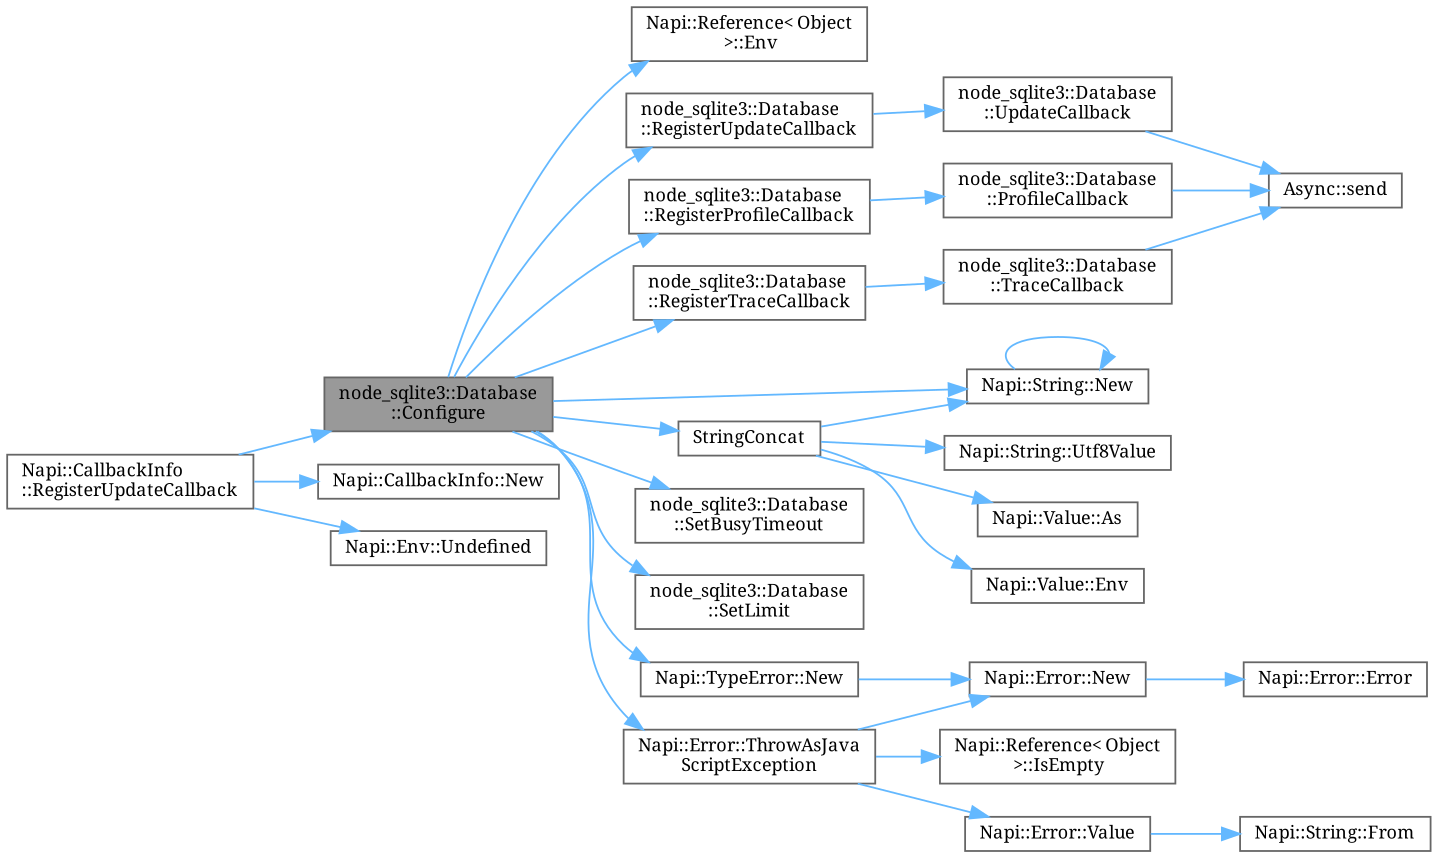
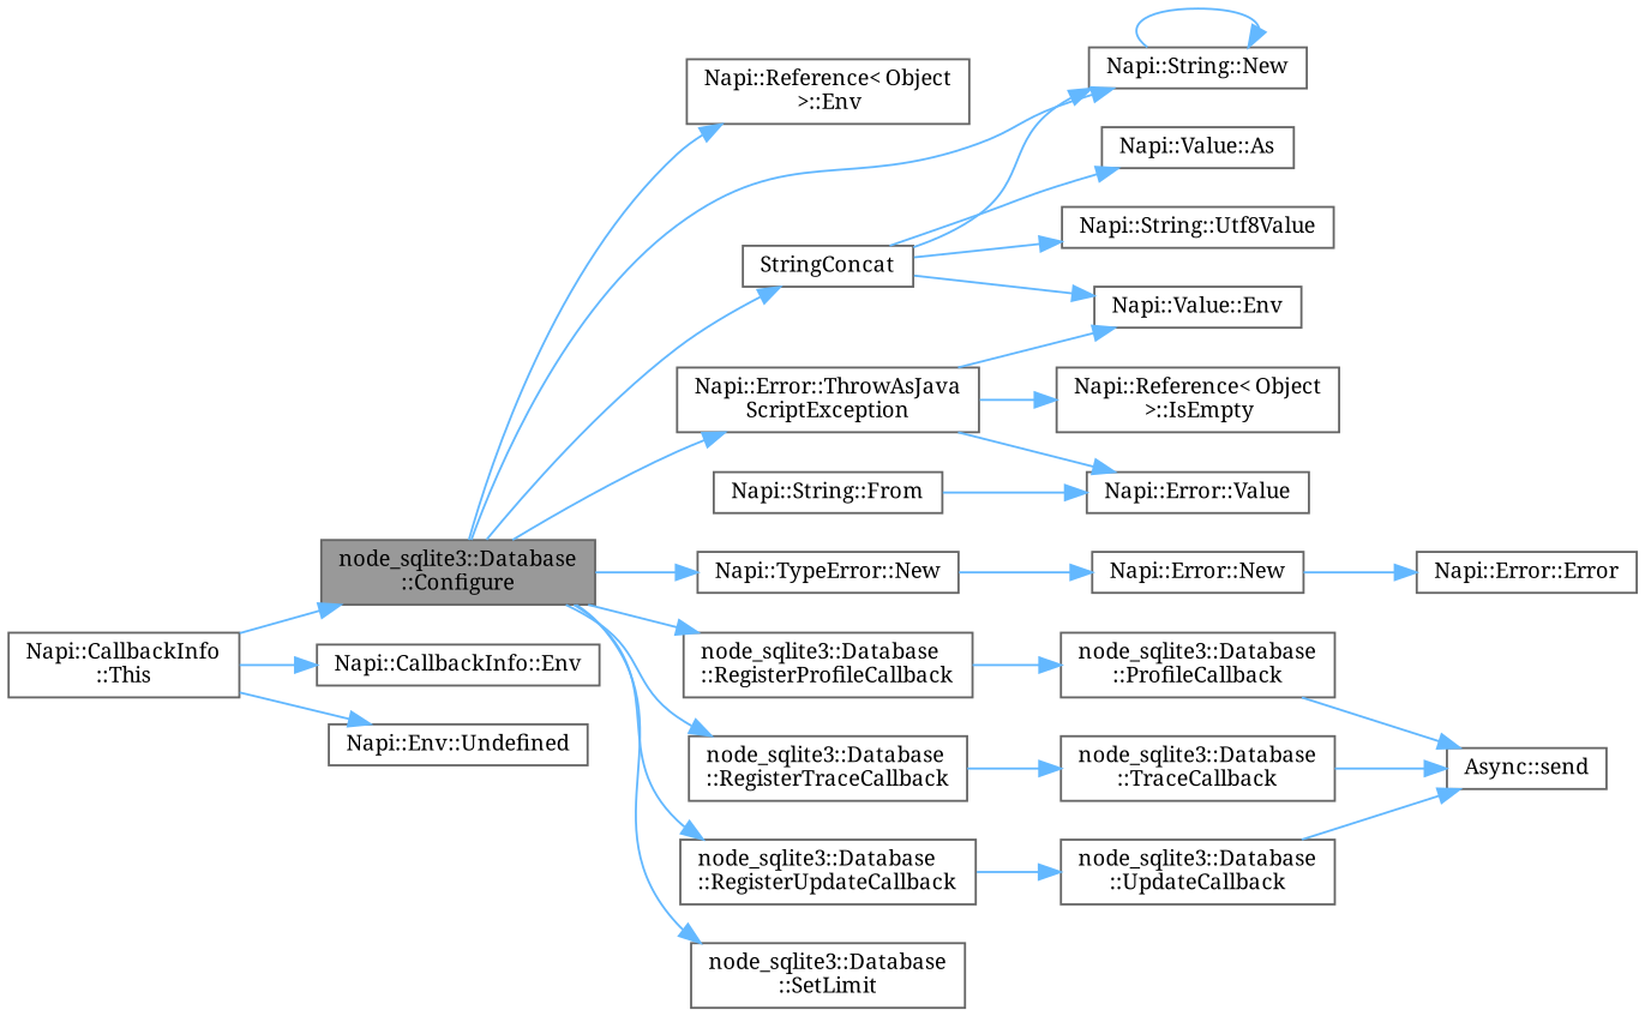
  digraph {
    fontname="Noto Serif"
    rankdir=LR
    node [color=grey40 fillcolor=white fontname="Noto Serif" fontsize=10 shape=box style=filled]
    edge [color=steelblue1 fontname="Noto Serif" fontsize=10 labelfontname=Helvetica labelfontsize=10 style=solid]
    n1 [color=gray40 fillcolor=grey60 fontcolor=black height=0.2 label="node_sqlite3::Database\l::Configure" width=0.4]
    n2 [height=0.2 label="Napi::Reference\< Object\l \>::Env" width=0.4]
    n3 [height=0.2 label="Napi::String::New" width=0.4]
    n4 [height=0.2 label="Napi::TypeError::New" width=0.4]
    n5 [height=0.2 label="node_sqlite3::Database\l::RegisterProfileCallback" width=0.4]
    n6 [height=0.2 label="node_sqlite3::Database\l::RegisterTraceCallback" width=0.4]
    n7 [height=0.2 label="node_sqlite3::Database\l::RegisterUpdateCallback" width=0.4]
-   n8 [height=0.2 label="node_sqlite3::Database\l::SetBusyTimeout" width=0.4]
    n9 [height=0.2 label="node_sqlite3::Database\l::SetLimit" width=0.4]
    n10 [height=0.2 label=StringConcat width=0.4]
    n11 [height=0.2 label="Napi::Error::ThrowAsJava\lScriptException" width=0.4]
    n12 [height=0.2 label="Napi::Error::New" width=0.4]
    n13 [height=0.2 label="node_sqlite3::Database\l::ProfileCallback" width=0.4]
    n14 [height=0.2 label="node_sqlite3::Database\l::TraceCallback" width=0.4]
    n15 [height=0.2 label="node_sqlite3::Database\l::UpdateCallback" width=0.4]
    n16 [height=0.2 label="Napi::Value::As" width=0.4]
    n17 [height=0.2 label="Napi::Value::Env" width=0.4]
    n18 [height=0.2 label="Napi::String::Utf8Value" width=0.4]
-   n19 [height=0.2 label="Napi::CallbackInfo\l::RegisterUpdateCallback" width=0.4]
-   n20 [height=0.2 label="Napi::CallbackInfo::New" width=0.4]
+   n19 [height=0.2 label="Napi::CallbackInfo\l::This" width=0.4]
+   n20 [height=0.2 label="Napi::CallbackInfo::Env" width=0.4]
    n21 [height=0.2 label="Napi::Env::Undefined" width=0.4]
    n22 [height=0.2 label="Napi::Reference\< Object\l \>::IsEmpty" width=0.4]
    n23 [height=0.2 label="Napi::Error::Value" width=0.4]
    n24 [height=0.2 label="Napi::Error::Error" width=0.4]
    n25 [height=0.2 label="Async::send" width=0.4]
    n26 [height=0.2 label="Napi::String::From" width=0.4]
    n1 -> n2
    n1 -> n3
    n1 -> n4
    n1 -> n5
    n1 -> n6
    n1 -> n7
-   n1 -> n8
    n1 -> n9
    n1 -> n10
    n1 -> n11
    n3 -> n3
    n4 -> n12
    n5 -> n13
    n6 -> n14
    n7 -> n15
    n10 -> n3
    n10 -> n16
    n10 -> n17
    n10 -> n18
-   n11 -> n12
+   n11 -> n17
    n11 -> n22
    n11 -> n23
    n12 -> n24
    n13 -> n25
    n14 -> n25
    n15 -> n25
    n19 -> n1
    n19 -> n20
    n19 -> n21
-   n23 -> n26
+   n26 -> n23
  }
